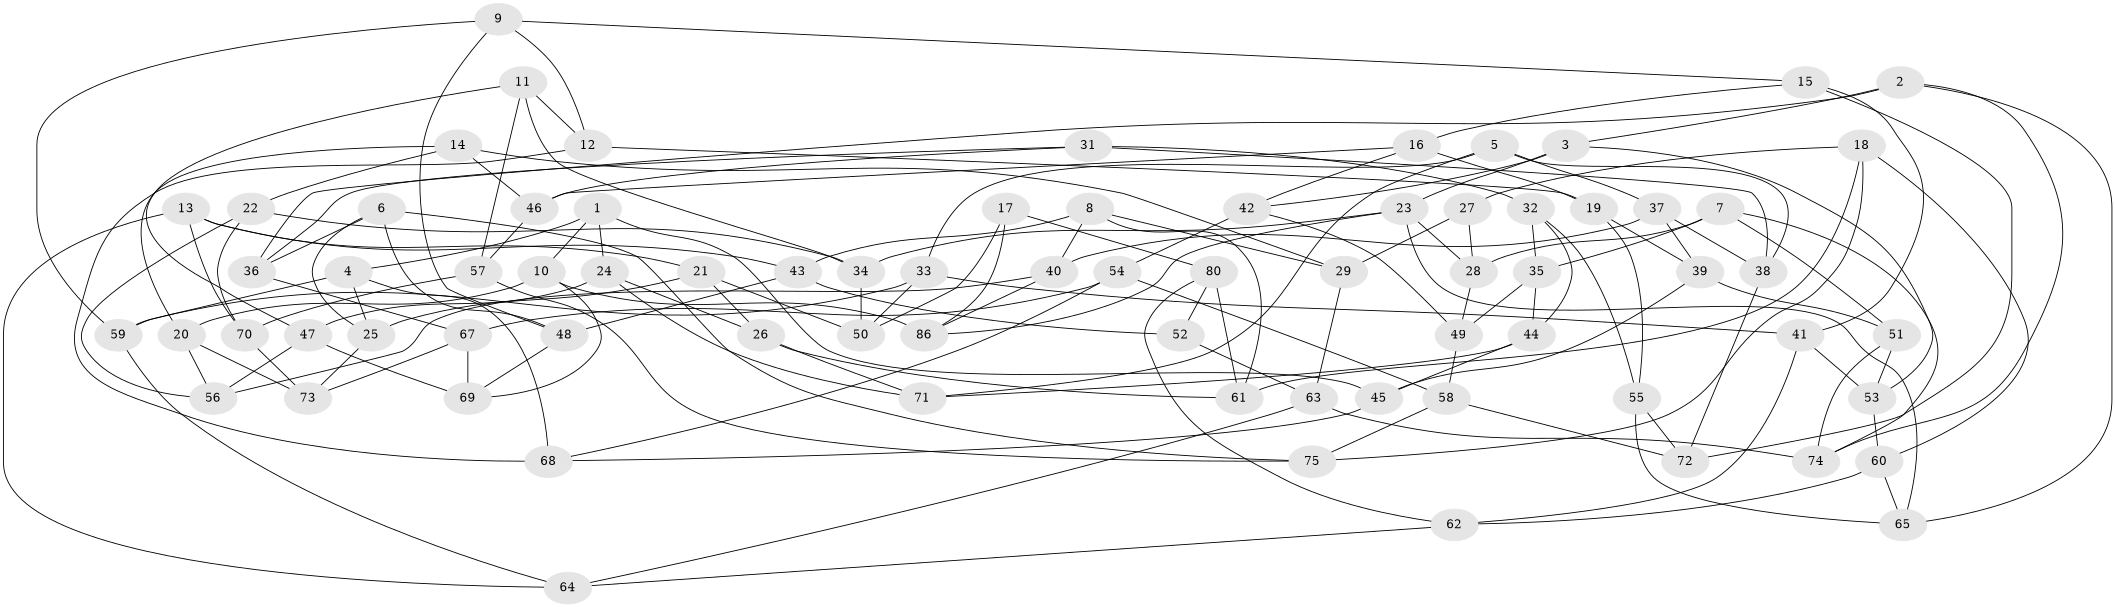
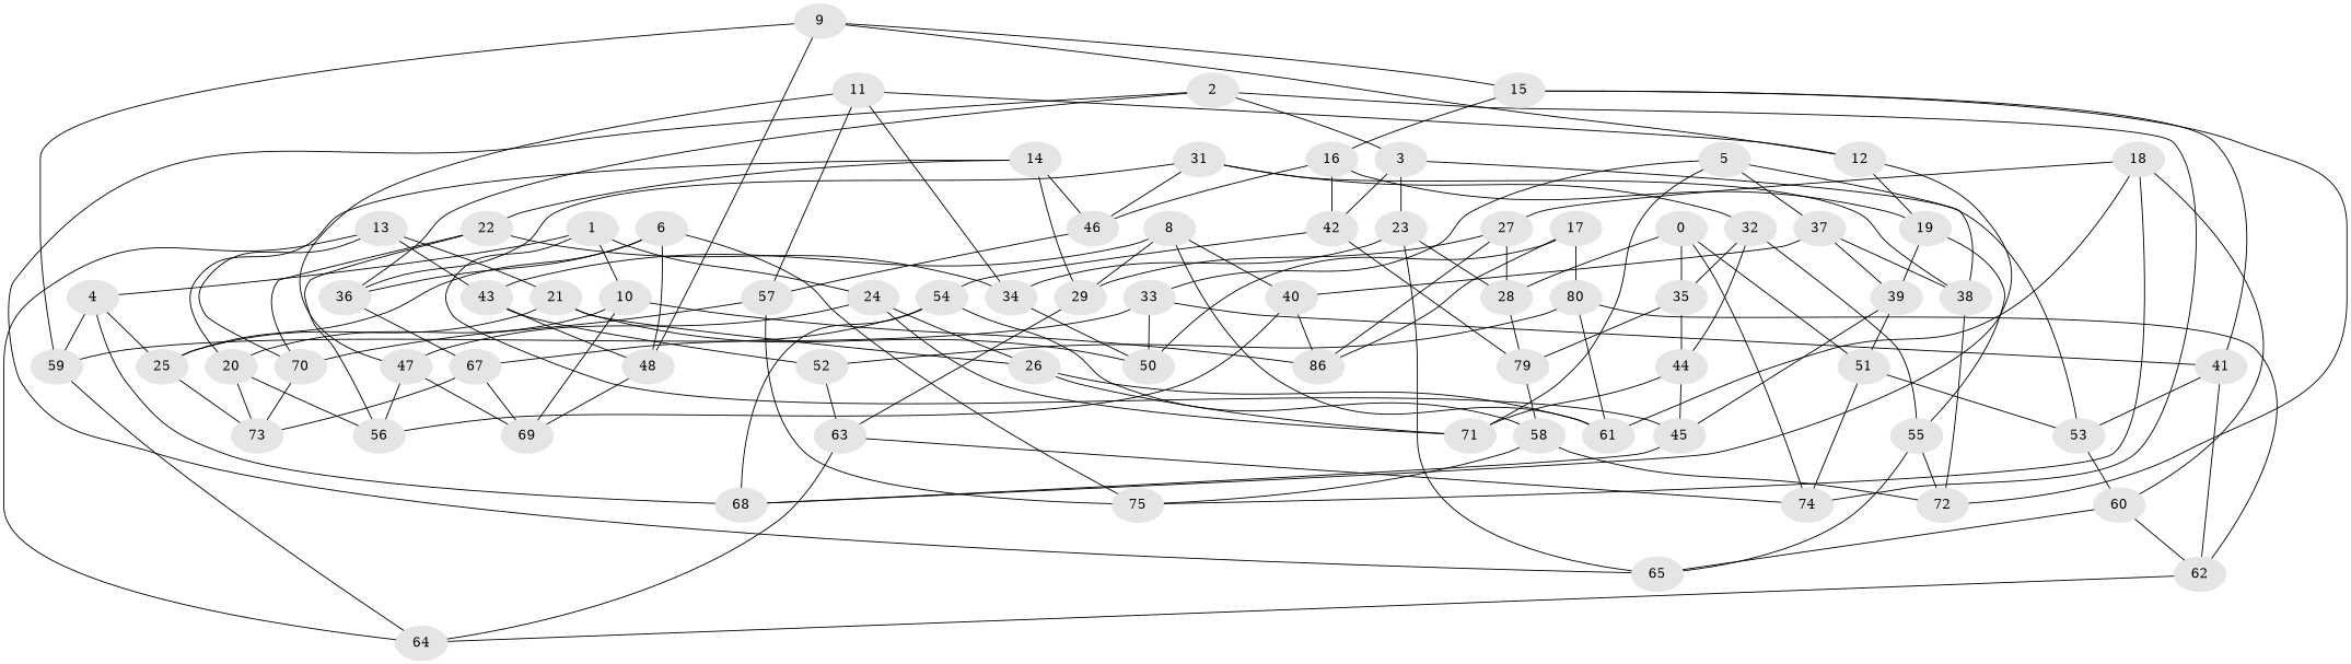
  graph {
    node [color=gray90 style=filled]
    1
    4
    10
    24
    45
    25
    59
    68
    20
    n10 [label=86]
    69
    71
    47
    26
    2
    3
    36
    65
    74
    23
    42
    53
    67
    28
    34
-   49
+   49 [label=79]
    54
    60
    73
    64
    5
    33
    37
    38
    41
    50
    40
    39
    72
    6
    48
    75
-   7
+   7 [label=0]
    35
    51
    44
    8
    29
    43
    61
    63
    56
    52
    9
    12
    15
    19
    16
    11
    57
    70
    55
    13
    21
    14
    22
    46
    62
    17
    n70 [label=80]
    18
    27
    58
    31
    32
    1 -- 4
    1 -- 10
    1 -- 24
    1 -- 45
    4 -- 25
    4 -- 59
    4 -- 68
    10 -- 20
    10 -- n10
    10 -- 69
    24 -- 71
    24 -- 47
    24 -- 26
    45 -- 68
    25 -- 73
    59 -- 64
    20 -- 73
    20 -- 56
    47 -- 69
    47 -- 56
    26 -- 71
    26 -- 61
    2 -- 3
    2 -- 36
    2 -- 65
    2 -- 74
    3 -- 23
    3 -- 42
    3 -- 53
    36 -- 67
    23 -- 65
    23 -- 28
    23 -- 34
    42 -- 49
    42 -- 54
    53 -- 60
    67 -- 69
    67 -- 73
    28 -- 49
    34 -- 50
    49 -- 58
    54 -- 68
    54 -- 67
    54 -- 58
    60 -- 65
    60 -- 62
    5 -- 71
    5 -- 33
    5 -- 37
    5 -- 38
    33 -- 59
    33 -- 41
    33 -- 50
    37 -- 38
    37 -- 40
    37 -- 39
    38 -- 72
    41 -- 53
    41 -- 62
    40 -- n10
    40 -- 56
    39 -- 45
    39 -- 51
    6 -- 25
    6 -- 36
    6 -- 48
    6 -- 75
    48 -- 69
    7 -- 74
    7 -- 28
    7 -- 35
    7 -- 51
    35 -- 49
    35 -- 44
    51 -- 74
    51 -- 53
    44 -- 45
    44 -- 71
    8 -- 40
    8 -- 29
    8 -- 43
    8 -- 61
    29 -- 63
    43 -- 48
    43 -- 52
    63 -- 74
    63 -- 64
    52 -- 63
    9 -- 59
    9 -- 48
    9 -- 12
    9 -- 15
    12 -- 68
    12 -- 19
    15 -- 41
    15 -- 72
    15 -- 16
    19 -- 39
    19 -- 55
    16 -- 42
    16 -- 19
    16 -- 46
    11 -- 47
    11 -- 34
    11 -- 12
    11 -- 57
    57 -- 75
    57 -- 70
    70 -- 73
    55 -- 65
    55 -- 72
    13 -- 64
    13 -- 43
    13 -- 70
    13 -- 21
    21 -- 25
    21 -- 26
    21 -- 50
    14 -- 20
    14 -- 29
    14 -- 22
    14 -- 46
    22 -- 34
    22 -- 56
    22 -- 70
    46 -- 57
    62 -- 64
    17 -- n10
    17 -- 50
    17 -- n70
    n70 -- 61
    n70 -- 52
    n70 -- 62
    18 -- 60
    18 -- 75
    18 -- 61
    18 -- 27
-   23 -- n10
+   27 -- n10
    27 -- 28
    27 -- 29
    58 -- 72
    58 -- 75
    31 -- 36
    31 -- 38
    31 -- 46
    31 -- 32
    32 -- 35
    32 -- 44
    32 -- 55
  }
